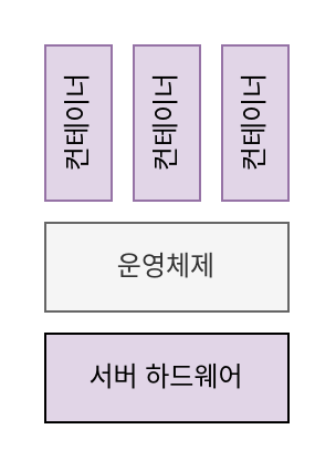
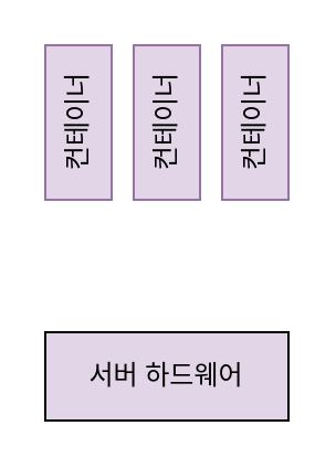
  <mxCell id="0" />
  <mxCell id="1" parent="0" />
- <mxCell id="2" value="운영체제" style="rounded=0;whiteSpace=wrap;html=1;fillColor=#f5f5f5;strokeColor=#666666;fontColor=#333333;" vertex="1" parent="1"><mxGeometry x="20" y="100" width="110" height="40" as="geometry" /></mxCell>
  <mxCell id="3" value="서버 하드웨어" style="rounded=0;whiteSpace=wrap;html=1;fillColor=#e1d5e7;" vertex="1" parent="1"><mxGeometry x="20" y="150" width="110" height="40" as="geometry" /></mxCell>
  <mxCell id="4" value="컨테이너" style="rounded=0;whiteSpace=wrap;html=1;horizontal=0;fillColor=#e1d5e7;strokeColor=#9673a6;" vertex="1" parent="1"><mxGeometry x="20" y="20" width="30" height="70" as="geometry" /></mxCell>
  <mxCell id="5" value="컨테이너" style="rounded=0;whiteSpace=wrap;html=1;horizontal=0;fillColor=#e1d5e7;strokeColor=#9673a6;" vertex="1" parent="1"><mxGeometry x="60" y="20" width="30" height="70" as="geometry" /></mxCell>
  <mxCell id="6" value="컨테이너" style="rounded=0;whiteSpace=wrap;html=1;horizontal=0;fillColor=#e1d5e7;strokeColor=#9673a6;" vertex="1" parent="1"><mxGeometry x="100" y="20" width="30" height="70" as="geometry" /></mxCell>
